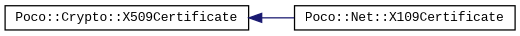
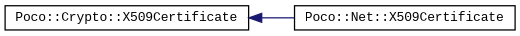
  digraph {
    rankdir=LR
    fontname="Liberation Mono"
    node [color=black fillcolor=white fontname="Liberation Mono" fontsize=10 shape=record style=filled]
    n1 [height=0.2 label="Poco::Crypto::X509Certificate" width=0.4]
-   n2 [height=0.2 label="Poco::Net::X109Certificate" width=0.4]
+   n2 [height=0.2 label="Poco::Net::X509Certificate" width=0.4]
    n1 -> n2 [color=midnightblue dir=back fontname="Liberation Mono" fontsize=10 labelfontname=Helvetica labelfontsize=10 style=solid]
  }
